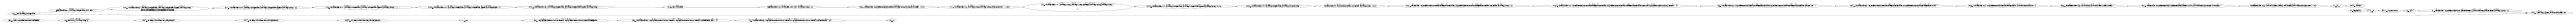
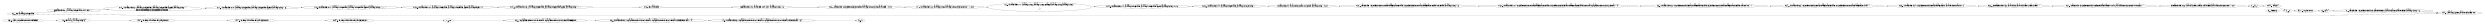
  digraph {
    rankdir=LR
    "r28 := @this: cn.ponfee.commons.io.FilesTest"
    "$r0 = newarray (java.lang.String)[3]"
    "$r0[0] = \"D:\\temp\\withoutbom\\test-utf8-bom.csv\""
    "$r0[1] = \"D:\\temp\\withoutbom\\test-utf16le-bom.csv\""
    "$r0[2] = \"D:\\temp\\withoutbom\\test-utf16be-bom.csv\""
    "r1 = $r0"
    "$r2 = <org.apache.commons.csv.CSVFormat: org.apache.commons.csv.CSVFormat DEFAULT>"
    "$r3 = virtualinvoke $r2.<org.apache.commons.csv.CSVFormat: org.apache.commons.csv.CSVFormat withDelimiter(char)>(44)"
    "r4 = virtualinvoke $r3.<org.apache.commons.csv.CSVFormat: org.apache.commons.csv.CSVFormat withQuote(char)>(34)"
    "r5 = r1"
-   "i0 = lengthof r5"
+   "i0 = lengthof r5" [label="i0 = detect r5"]
    "i1 = 0"
    "if i1 >= i0 goto return"
    "r6 = r5[i1]"
    "r7 = staticinvoke <cn.ponfee.commons.io.CharsetDetector: java.nio.charset.Charset detect(java.lang.String)>(r6)"
    "$r9 = <java.lang.System: java.io.PrintStream out>"
    "$r8 = new java.lang.StringBuilder"
    "specialinvoke $r8.<java.lang.StringBuilder: void <init>()>()"
    "$r10 = virtualinvoke $r8.<java.lang.StringBuilder: java.lang.StringBuilder append(java.lang.String)>(\"\n=============================\")"
    "$r11 = virtualinvoke $r10.<java.lang.StringBuilder: java.lang.StringBuilder append(java.lang.String)>(r6)"
    "$r12 = virtualinvoke $r11.<java.lang.StringBuilder: java.lang.StringBuilder append(java.lang.String)>(\" -> , \")"
    "$r13 = virtualinvoke $r12.<java.lang.StringBuilder: java.lang.StringBuilder append(java.lang.Object)>(r7)"
    "$r14 = virtualinvoke $r13.<java.lang.StringBuilder: java.lang.StringBuilder append(java.lang.String)>(\"   \")"
    "$r15 = new java.io.File"
    "specialinvoke $r15.<java.io.File: void <init>(java.lang.String)>(r6)"
    "$r16 = staticinvoke <cn.ponfee.commons.io.Files: java.lang.String toString(java.io.File)>($r15)"
    "$r17 = virtualinvoke $r16.<java.lang.String: java.lang.String substring(int,int)>(1, 1000)"
    "$r18 = virtualinvoke $r17.<java.lang.String: java.lang.String replaceAll(java.lang.String,java.lang.String)>(\"\r\n|\n\", \";\")"
    "$r19 = virtualinvoke $r14.<java.lang.StringBuilder: java.lang.StringBuilder append(java.lang.String)>($r18)"
    "$r20 = virtualinvoke $r19.<java.lang.StringBuilder: java.lang.String toString()>()"
    "virtualinvoke $r9.<java.io.PrintStream: void println(java.lang.String)>($r20)"
    "$r21 = staticinvoke <cn.ponfee.commons.extract.DataExtractorBuilder: cn.ponfee.commons.extract.DataExtractorBuilder newBuilder(java.lang.String)>(r6)"
    "$r22 = virtualinvoke $r21.<cn.ponfee.commons.extract.DataExtractorBuilder: cn.ponfee.commons.extract.DataExtractorBuilder csvFormat(org.apache.commons.csv.CSVFormat)>(r4)"
    "r23 = virtualinvoke $r22.<cn.ponfee.commons.extract.DataExtractorBuilder: cn.ponfee.commons.extract.DataExtractorBuilder startRow(int)>(1)"
    "$r24 = virtualinvoke r23.<cn.ponfee.commons.extract.DataExtractorBuilder: cn.ponfee.commons.extract.DataExtractor build()>()"
    "$r25 = virtualinvoke $r24.<cn.ponfee.commons.extract.DataExtractor: java.util.List extract(int)>(2)"
    "$r26 = interfaceinvoke $r25.<java.util.List: java.util.stream.Stream stream()>()"
    "$r27 = staticinvoke <cn.ponfee.commons.io.FilesTest$lambda_test7_1__40: java.util.function.Consumer bootstrap$()>()"
    "interfaceinvoke $r26.<java.util.stream.Stream: void forEach(java.util.function.Consumer)>($r27)"
    n40 [label="i1 = i3 + 1"]
    "goto [?= (branch)]"
    "r28 := @this: cn.ponfee.commons.io.FilesTest" -> "$r0 = newarray (java.lang.String)[3]"
    "$r0 = newarray (java.lang.String)[3]" -> "$r0[0] = \"D:\\temp\\withoutbom\\test-utf8-bom.csv\""
    "$r0[0] = \"D:\\temp\\withoutbom\\test-utf8-bom.csv\"" -> "$r0[1] = \"D:\\temp\\withoutbom\\test-utf16le-bom.csv\""
    "$r0[1] = \"D:\\temp\\withoutbom\\test-utf16le-bom.csv\"" -> "$r0[2] = \"D:\\temp\\withoutbom\\test-utf16be-bom.csv\""
    "$r0[2] = \"D:\\temp\\withoutbom\\test-utf16be-bom.csv\"" -> "r1 = $r0"
    "r1 = $r0" -> "$r2 = <org.apache.commons.csv.CSVFormat: org.apache.commons.csv.CSVFormat DEFAULT>"
    "$r2 = <org.apache.commons.csv.CSVFormat: org.apache.commons.csv.CSVFormat DEFAULT>" -> "$r3 = virtualinvoke $r2.<org.apache.commons.csv.CSVFormat: org.apache.commons.csv.CSVFormat withDelimiter(char)>(44)"
    "$r3 = virtualinvoke $r2.<org.apache.commons.csv.CSVFormat: org.apache.commons.csv.CSVFormat withDelimiter(char)>(44)" -> "r4 = virtualinvoke $r3.<org.apache.commons.csv.CSVFormat: org.apache.commons.csv.CSVFormat withQuote(char)>(34)"
    "r4 = virtualinvoke $r3.<org.apache.commons.csv.CSVFormat: org.apache.commons.csv.CSVFormat withQuote(char)>(34)" -> "r5 = r1"
    "i0 = lengthof r5" -> "i1 = 0"
    "i1 = 0" -> "if i1 >= i0 goto return"
    "if i1 >= i0 goto return" -> "r6 = r5[i1]"
    "r6 = r5[i1]" -> "r7 = staticinvoke <cn.ponfee.commons.io.CharsetDetector: java.nio.charset.Charset detect(java.lang.String)>(r6)"
    "r7 = staticinvoke <cn.ponfee.commons.io.CharsetDetector: java.nio.charset.Charset detect(java.lang.String)>(r6)" -> "$r9 = <java.lang.System: java.io.PrintStream out>"
    "$r8 = new java.lang.StringBuilder" -> "$r9 = <java.lang.System: java.io.PrintStream out>"
    "$r8 = new java.lang.StringBuilder" -> "specialinvoke $r8.<java.lang.StringBuilder: void <init>()>()"
    "specialinvoke $r8.<java.lang.StringBuilder: void <init>()>()" -> "$r10 = virtualinvoke $r8.<java.lang.StringBuilder: java.lang.StringBuilder append(java.lang.String)>(\"\n=============================\")"
    "$r10 = virtualinvoke $r8.<java.lang.StringBuilder: java.lang.StringBuilder append(java.lang.String)>(\"\n=============================\")" -> "$r11 = virtualinvoke $r10.<java.lang.StringBuilder: java.lang.StringBuilder append(java.lang.String)>(r6)"
    "$r11 = virtualinvoke $r10.<java.lang.StringBuilder: java.lang.StringBuilder append(java.lang.String)>(r6)" -> "$r12 = virtualinvoke $r11.<java.lang.StringBuilder: java.lang.StringBuilder append(java.lang.String)>(\" -> , \")"
    "$r12 = virtualinvoke $r11.<java.lang.StringBuilder: java.lang.StringBuilder append(java.lang.String)>(\" -> , \")" -> "$r13 = virtualinvoke $r12.<java.lang.StringBuilder: java.lang.StringBuilder append(java.lang.Object)>(r7)"
    "$r13 = virtualinvoke $r12.<java.lang.StringBuilder: java.lang.StringBuilder append(java.lang.Object)>(r7)" -> "$r14 = virtualinvoke $r13.<java.lang.StringBuilder: java.lang.StringBuilder append(java.lang.String)>(\"   \")"
    "$r14 = virtualinvoke $r13.<java.lang.StringBuilder: java.lang.StringBuilder append(java.lang.String)>(\"   \")" -> "$r15 = new java.io.File"
    "$r15 = new java.io.File" -> "specialinvoke $r15.<java.io.File: void <init>(java.lang.String)>(r6)"
    "specialinvoke $r15.<java.io.File: void <init>(java.lang.String)>(r6)" -> "$r16 = staticinvoke <cn.ponfee.commons.io.Files: java.lang.String toString(java.io.File)>($r15)"
    "$r16 = staticinvoke <cn.ponfee.commons.io.Files: java.lang.String toString(java.io.File)>($r15)" -> "$r17 = virtualinvoke $r16.<java.lang.String: java.lang.String substring(int,int)>(1, 1000)"
    "$r17 = virtualinvoke $r16.<java.lang.String: java.lang.String substring(int,int)>(1, 1000)" -> "$r18 = virtualinvoke $r17.<java.lang.String: java.lang.String replaceAll(java.lang.String,java.lang.String)>(\"\r\n|\n\", \";\")"
    "$r18 = virtualinvoke $r17.<java.lang.String: java.lang.String replaceAll(java.lang.String,java.lang.String)>(\"\r\n|\n\", \";\")" -> "$r19 = virtualinvoke $r14.<java.lang.StringBuilder: java.lang.StringBuilder append(java.lang.String)>($r18)"
    "$r19 = virtualinvoke $r14.<java.lang.StringBuilder: java.lang.StringBuilder append(java.lang.String)>($r18)" -> "$r20 = virtualinvoke $r19.<java.lang.StringBuilder: java.lang.String toString()>()"
    "$r20 = virtualinvoke $r19.<java.lang.StringBuilder: java.lang.String toString()>()" -> "virtualinvoke $r9.<java.io.PrintStream: void println(java.lang.String)>($r20)"
    "virtualinvoke $r9.<java.io.PrintStream: void println(java.lang.String)>($r20)" -> "$r21 = staticinvoke <cn.ponfee.commons.extract.DataExtractorBuilder: cn.ponfee.commons.extract.DataExtractorBuilder newBuilder(java.lang.String)>(r6)"
    "$r21 = staticinvoke <cn.ponfee.commons.extract.DataExtractorBuilder: cn.ponfee.commons.extract.DataExtractorBuilder newBuilder(java.lang.String)>(r6)" -> "$r22 = virtualinvoke $r21.<cn.ponfee.commons.extract.DataExtractorBuilder: cn.ponfee.commons.extract.DataExtractorBuilder csvFormat(org.apache.commons.csv.CSVFormat)>(r4)"
    "$r22 = virtualinvoke $r21.<cn.ponfee.commons.extract.DataExtractorBuilder: cn.ponfee.commons.extract.DataExtractorBuilder csvFormat(org.apache.commons.csv.CSVFormat)>(r4)" -> "r23 = virtualinvoke $r22.<cn.ponfee.commons.extract.DataExtractorBuilder: cn.ponfee.commons.extract.DataExtractorBuilder startRow(int)>(1)"
    "r23 = virtualinvoke $r22.<cn.ponfee.commons.extract.DataExtractorBuilder: cn.ponfee.commons.extract.DataExtractorBuilder startRow(int)>(1)" -> "$r24 = virtualinvoke r23.<cn.ponfee.commons.extract.DataExtractorBuilder: cn.ponfee.commons.extract.DataExtractor build()>()"
    "$r24 = virtualinvoke r23.<cn.ponfee.commons.extract.DataExtractorBuilder: cn.ponfee.commons.extract.DataExtractor build()>()" -> "$r25 = virtualinvoke $r24.<cn.ponfee.commons.extract.DataExtractor: java.util.List extract(int)>(2)"
    "$r25 = virtualinvoke $r24.<cn.ponfee.commons.extract.DataExtractor: java.util.List extract(int)>(2)" -> "$r26 = interfaceinvoke $r25.<java.util.List: java.util.stream.Stream stream()>()"
    "$r26 = interfaceinvoke $r25.<java.util.List: java.util.stream.Stream stream()>()" -> "$r27 = staticinvoke <cn.ponfee.commons.io.FilesTest$lambda_test7_1__40: java.util.function.Consumer bootstrap$()>()"
    "$r27 = staticinvoke <cn.ponfee.commons.io.FilesTest$lambda_test7_1__40: java.util.function.Consumer bootstrap$()>()" -> "interfaceinvoke $r26.<java.util.stream.Stream: void forEach(java.util.function.Consumer)>($r27)"
    "interfaceinvoke $r26.<java.util.stream.Stream: void forEach(java.util.function.Consumer)>($r27)" -> n40
    n40 -> "goto [?= (branch)]"
    "goto [?= (branch)]" -> "i1 = 0"
  }
